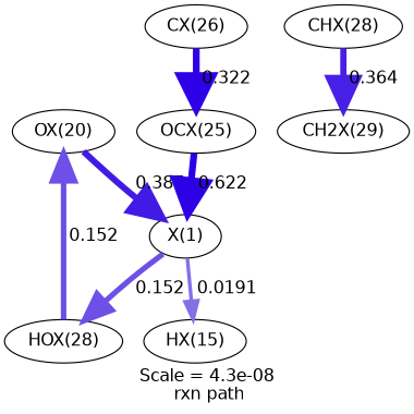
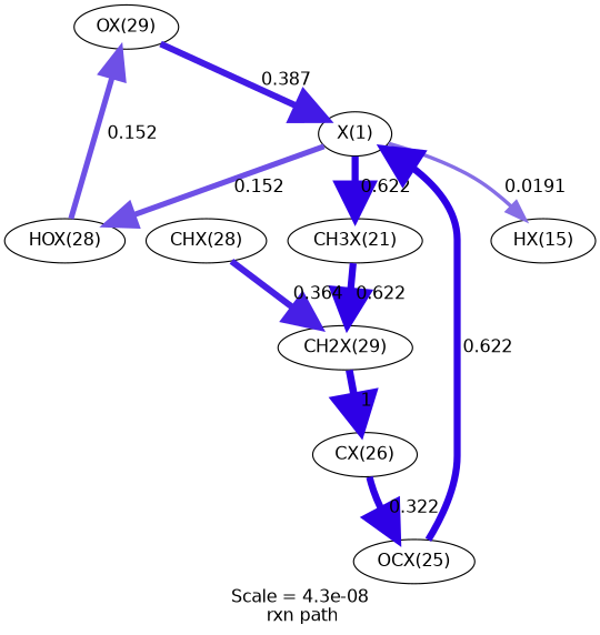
  digraph {
    fontname=Helvetica
    label="Scale = 4.3e-08\l rxn path"
    node [fontname=Helvetica]
    edge [arrowsize=2.82 color="0.7, 1.12, 0.9" fontname=Helvetica style="setlinewidth(5.64)"]
-   n1 [label="OX(20)"]
+   n1 [label="OX(29)"]
    n2 [label="X(1)"]
    n3 [label="HX(15)"]
    n4 [label="HOX(28)"]
+   n5 [label="CH3X(21)"]
    n6 [label="CH2X(29)"]
    n7 [label="CX(26)"]
    n8 [label="OCX(25)"]
    n9 [label="CHX(28)"]
    n1 -> n2 [arrowsize=2.64 color="0.7, 0.887, 0.9" label=" 0.387" style="setlinewidth(5.28)"]
    n2 -> n3 [arrowsize=1.51 color="0.7, 0.519, 0.9" label=" 0.0191" style="setlinewidth(3.01)"]
    n2 -> n4 [arrowsize=2.29 color="0.7, 0.652, 0.9" label=" 0.152" style="setlinewidth(4.58)"]
+   n2 -> n5 [label=" 0.622"]
    n4 -> n1 [arrowsize=2.29 color="0.7, 0.652, 0.9" label=" 0.152" style="setlinewidth(4.58)"]
+   n5 -> n6 [label=" 0.622"]
+   n6 -> n7 [arrowsize=3 color="0.7, 1.5, 0.9" label=" 1" style="setlinewidth(6)"]
    n7 -> n8 [label=" 0.322"]
    n8 -> n2 [label=" 0.622"]
    n9 -> n6 [arrowsize=2.62 color="0.7, 0.864, 0.9" label=" 0.364" style="setlinewidth(5.24)"]
  }
